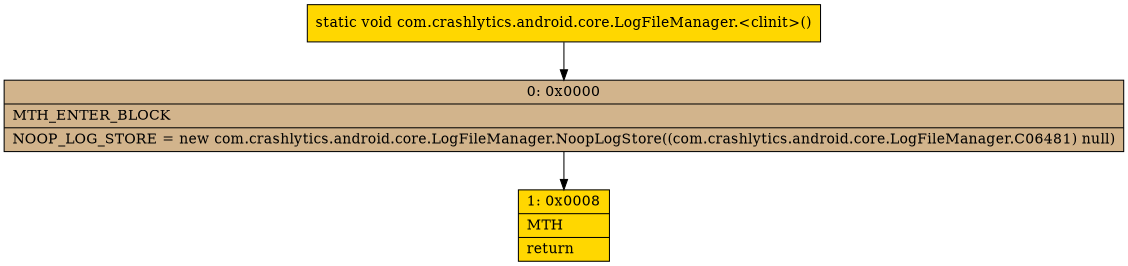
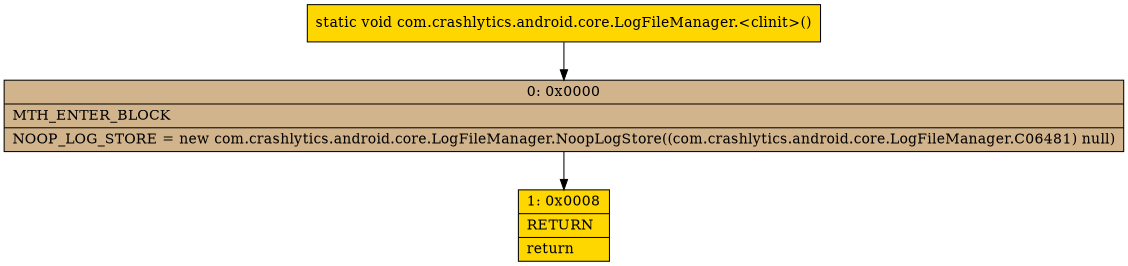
  digraph {
    node [shape=record style=filled fillcolor=gold]
    n1 [label="{0\:\ 0x0000|MTH_ENTER_BLOCK\l|NOOP_LOG_STORE = new com.crashlytics.android.core.LogFileManager.NoopLogStore((com.crashlytics.android.core.LogFileManager.C06481) null)\l}" fillcolor=tan]
-   n2 [label="{1\:\ 0x0008|MTH\l|return\l}"]
+   n2 [label="{1\:\ 0x0008|RETURN\l|return\l}"]
    n3 [label="{static void com.crashlytics.android.core.LogFileManager.\<clinit\>() }"]
    n1 -> n2
    n3 -> n1
  }
